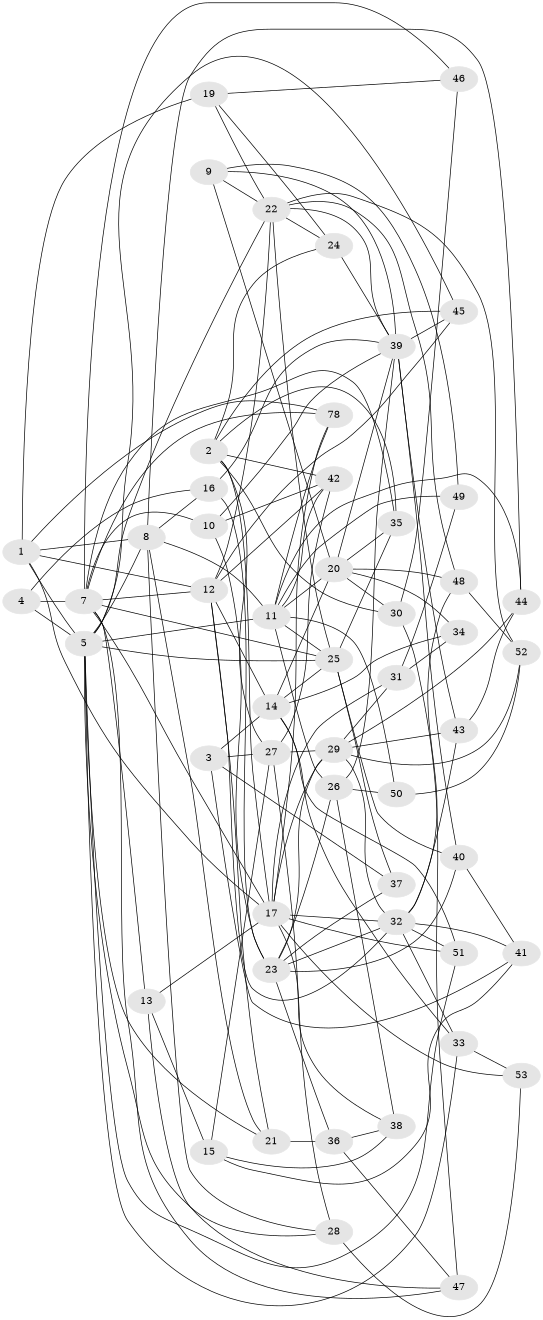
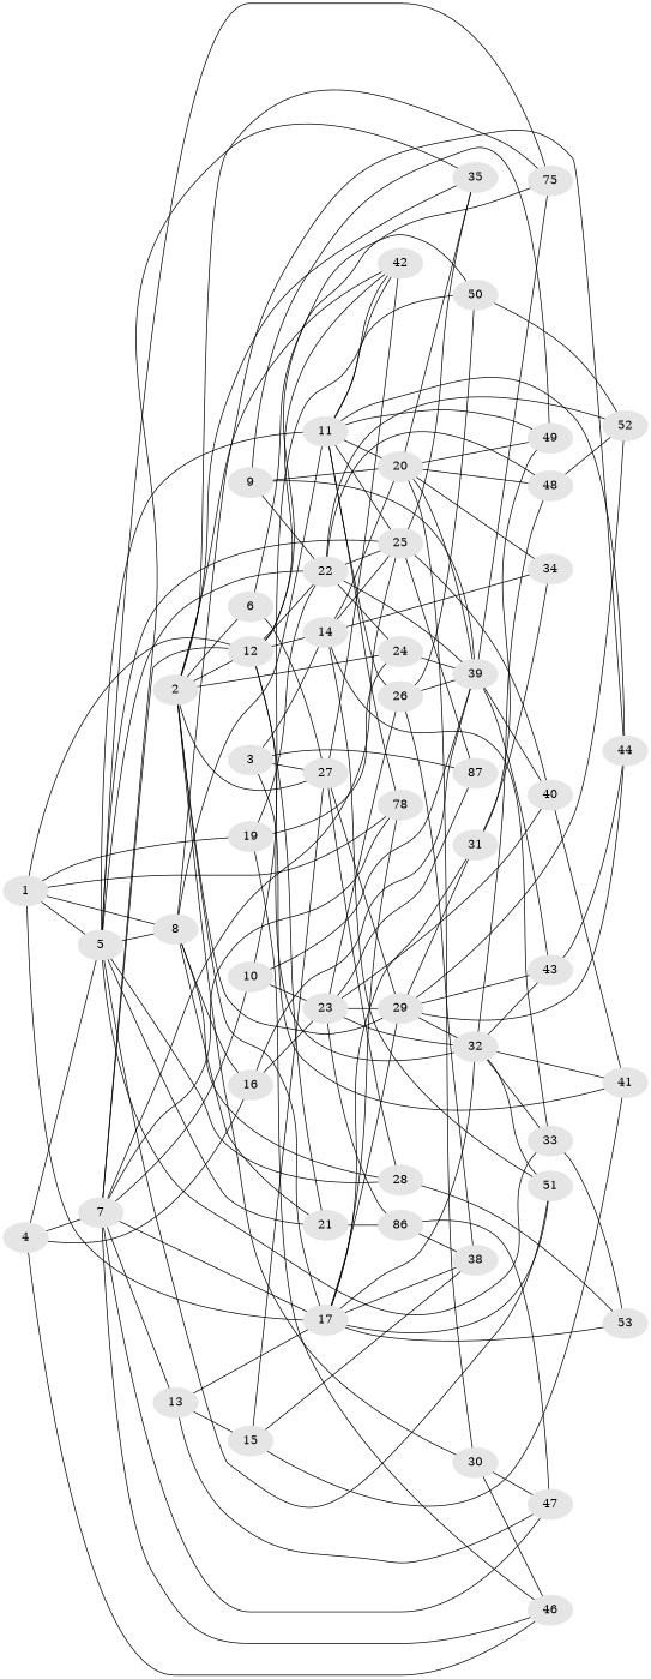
  graph {
    rankdir=LR
    node [color=gray90 style=filled]
    edge [weight=1.0]
    1
    5
    8
    12
    17
    n6 [label=78]
    19
-   45
+   45 [label=75]
    11
    21
    22
    25
    28
    33
    51
    16
    44
    42
    14
    32
    29
    38
    31
    53
    24
    46
    2
+   6
    27
    30
    35
    50
    39
    52
    43
    47
    3
-   37
+   37 [label=87]
    41
    20
    34
    4
    7
    10
    13
    23
    49
    26
-   36
+   36 [label=86]
    48
    40
    15
    9
    1 -- 5
    1 -- 8
    1 -- 12
    1 -- 17
    1 -- n6
    1 -- 19
    5 -- 8
    5 -- 45
    5 -- 11
    5 -- 21
    5 -- 22 [weight=2.0]
    5 -- 25
    5 -- 28
    5 -- 33
    5 -- 51
    8 -- 11 [weight=2.0]
    8 -- 21
    8 -- 28
    8 -- 16
    8 -- 44
    12 -- 45
    12 -- 21
    12 -- 22
    12 -- 42 [weight=2.0]
    12 -- 14
    12 -- 32
    17 -- n6
    17 -- 51
    17 -- 32
    17 -- 29
    17 -- 38
    17 -- 31
    17 -- 53 [weight=2.0]
    19 -- 22
    19 -- 24
    19 -- 46
    11 -- n6
    11 -- 25
    11 -- 44
    11 -- 42
    11 -- 50
    11 -- 20
    11 -- 49
    11 -- 26 [weight=2.0]
    21 -- 36
    22 -- 25
    22 -- 24
    22 -- 39
    22 -- 52
    22 -- 48
    25 -- 35
    25 -- 37 [weight=2.0]
    25 -- 40
    28 -- 53
    33 -- 53
    16 -- 39
    16 -- 23
    14 -- 25 [weight=2.0]
    14 -- 33
    14 -- 51
    14 -- 20
    14 -- 34
    32 -- 33
    32 -- 51
    32 -- 43
    32 -- 41
    32 -- 48
    29 -- 44
    29 -- 32 [weight=2.0]
    29 -- 31
    29 -- 52
    29 -- 43
    31 -- 34
    31 -- 49
    24 -- 39
+   2 -- 12
    2 -- 17
    2 -- 45
    2 -- 42
+   2 -- 29
    2 -- 24
+   2 -- 6
    2 -- 27
    2 -- 30
    2 -- 35
+   6 -- 27 [weight=2.0]
+   6 -- 50
    27 -- 28
    27 -- 42
    27 -- 29
    30 -- 46
    30 -- 47
    50 -- 52
    39 -- 45
    39 -- 43
    39 -- 40
    43 -- 44
    3 -- 14
    3 -- 27
    3 -- 37
    3 -- 41
    20 -- 30
    20 -- 35
    20 -- 39
    20 -- 34 [weight=2.0]
+   20 -- 49
    20 -- 48
    4 -- 5
    4 -- 16
+   4 -- 46
    4 -- 7
    7 -- 12
    7 -- 17
    7 -- n6
    7 -- 25
    7 -- 46
    7 -- 35
    7 -- 47
    7 -- 10
    7 -- 13
    10 -- 42
    10 -- 39
    10 -- 23
    13 -- 17
    13 -- 47
    13 -- 15
    23 -- 32 [weight=3.0]
    23 -- 29
    23 -- 37
    23 -- 26
    23 -- 36
    23 -- 40
    26 -- 38
    26 -- 50
    26 -- 39
    36 -- 38
    36 -- 47
    48 -- 52
    40 -- 41
    15 -- 38
    15 -- 27
    15 -- 41
    9 -- 22
    9 -- 39
    9 -- 20
    9 -- 49
  }
